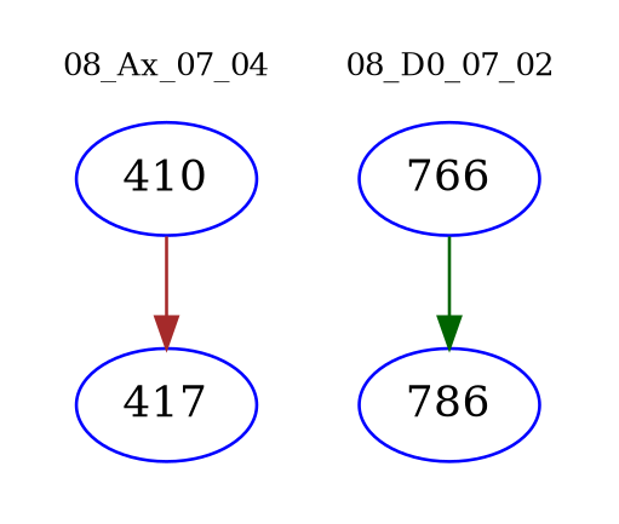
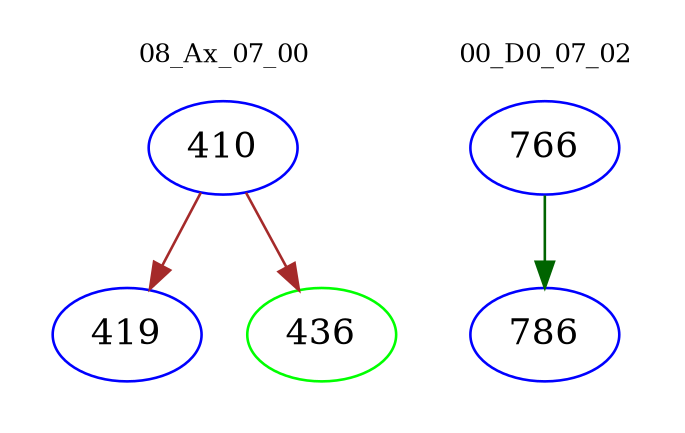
  digraph {
    node [color=blue]
    edge [color=brown]
    n1 [label=410]
-   n2 [label=417]
+   n2 [label=419]
+   n3 [color=green label=436]
    n4 [label=766]
    n5 [label=786]
    subgraph cluster_1 {
      color=white
      fontsize=10
-     label="08_Ax_07_04"
+     label="08_Ax_07_00"
      n1
      n2
+     n3
    }
    subgraph cluster_2 {
      color=white
      fontsize=10
-     label="08_D0_07_02"
+     label="00_D0_07_02"
      n4
      n5
    }
    n1 -> n2
+   n1 -> n3
    n4 -> n5 [color=darkgreen]
  }
